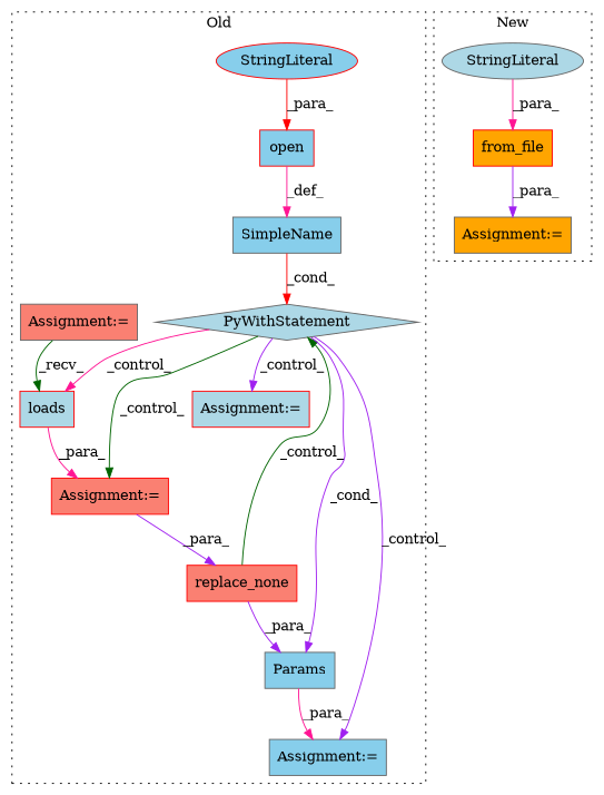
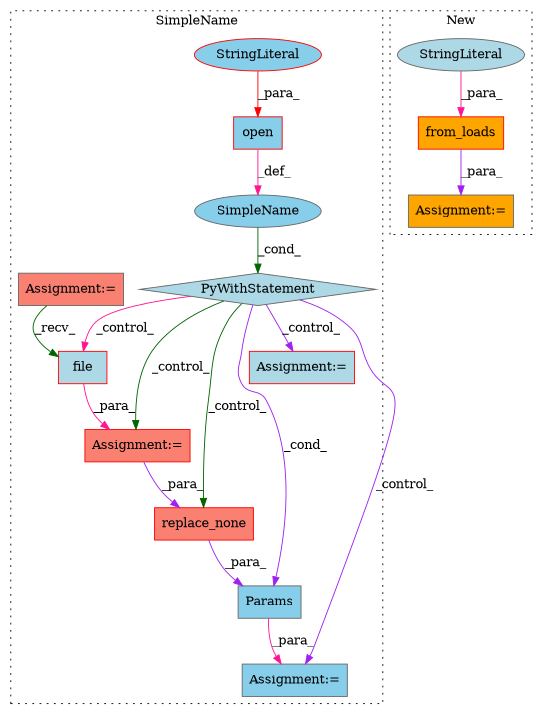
  digraph {
    node [a=32 color=gray40 fillcolor=skyblue l=1 shape=box style=filled]
    edge [color=purple]
    n1 [l="7,1" label=Params s="856,883"]
-   n2 [a=42 label=SimpleName l=""]
+   n2 [a=42 label=SimpleName shape=ellipse l=""]
    n3 [color=red fillcolor=salmon l="13,1" label=replace_none s="863,882"]
-   n4 [color=red fillcolor=lightblue l="6,1" label=loads s="803,817"]
+   n4 [color=red fillcolor=lightblue l="6,1" label=file s="803,817"]
    n5 [a=104 fillcolor=lightblue l="10,2" label=PyWithStatement s="694,765" shape=diamond]
    n6 [a=7 fillcolor=salmon l=4 label="Assignment:=" s=450]
    n7 [a=7 color=red fillcolor=salmon label="Assignment:=" s=797]
    n8 [a=7 label="Assignment:=" s=855]
    n9 [a=7 color=red fillcolor=lightblue label="Assignment:=" s=782]
    n10 [color=red l="5,1" label=open s="704,764"]
    n11 [a=45 color=red l=55 label=StringLiteral s=709 shape=ellipse]
-   n12 [color=red fillcolor=orange l="10,1" label=from_file s="623,688"]
+   n12 [color=red fillcolor=orange l="10,1" label=from_loads s="623,688"]
    n13 [a=45 fillcolor=lightblue l=55 label=StringLiteral s=633 shape=ellipse]
    n14 [a=7 fillcolor=orange label="Assignment:=" s=615]
    subgraph cluster_1 {
-     label=Old
+     label=SimpleName
      style=dotted
      n1
      n2
      n3
      n4
      n5
      n6
      n7
      n8
      n9
      n10
      n11
    }
    subgraph cluster_2 {
      label=New
      style=dotted
      n12
      n13
      n14
    }
    n1 -> n8 [color=deeppink label=_para_]
-   n2 -> n5 [color=red label=_cond_]
+   n2 -> n5 [color=darkgreen label=_cond_]
    n3 -> n1 [label=_para_]
    n4 -> n7 [color=deeppink label=_para_]
    n5 -> n1 [label=_cond_]
-   n3 -> n5 [color=darkgreen label=_control_]
+   n5 -> n3 [color=darkgreen label=_control_]
    n5 -> n4 [color=deeppink label=_control_]
    n5 -> n7 [color=darkgreen label=_control_]
    n5 -> n8 [label=_control_]
    n5 -> n9 [label=_control_]
    n6 -> n4 [color=darkgreen label=_recv_]
    n7 -> n3 [label=_para_]
    n10 -> n2 [color=deeppink label=_def_]
    n11 -> n10 [color=red label=_para_]
    n12 -> n14 [label=_para_]
    n13 -> n12 [color=deeppink label=_para_]
  }
